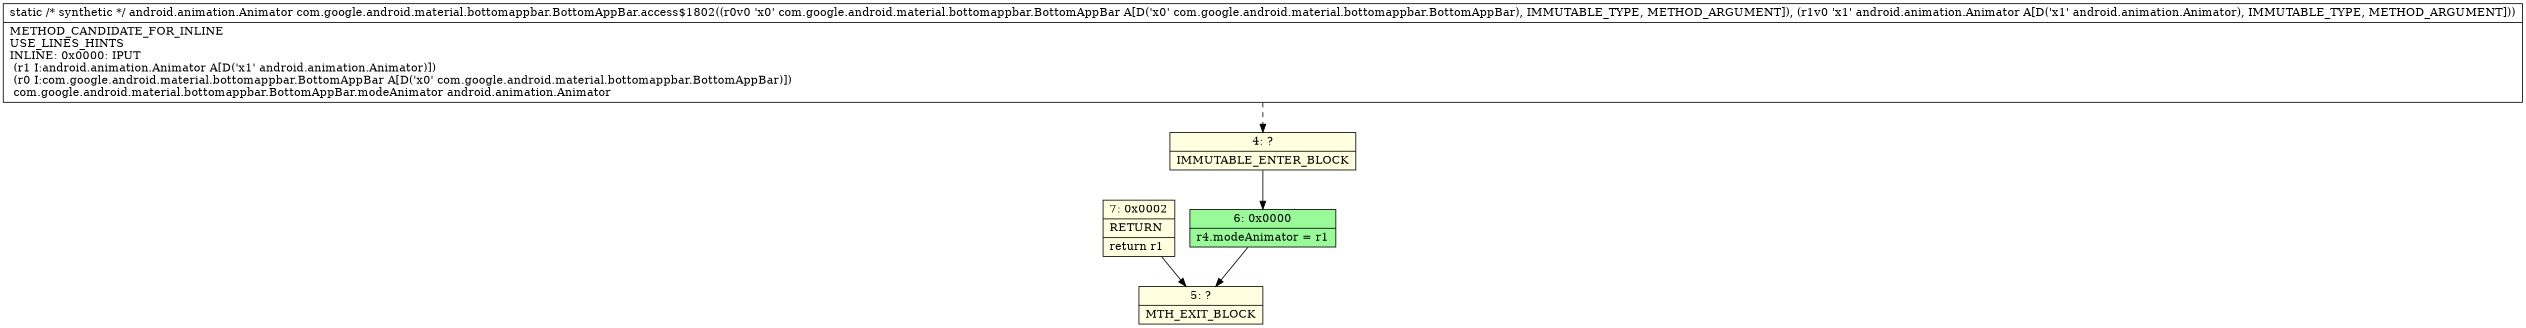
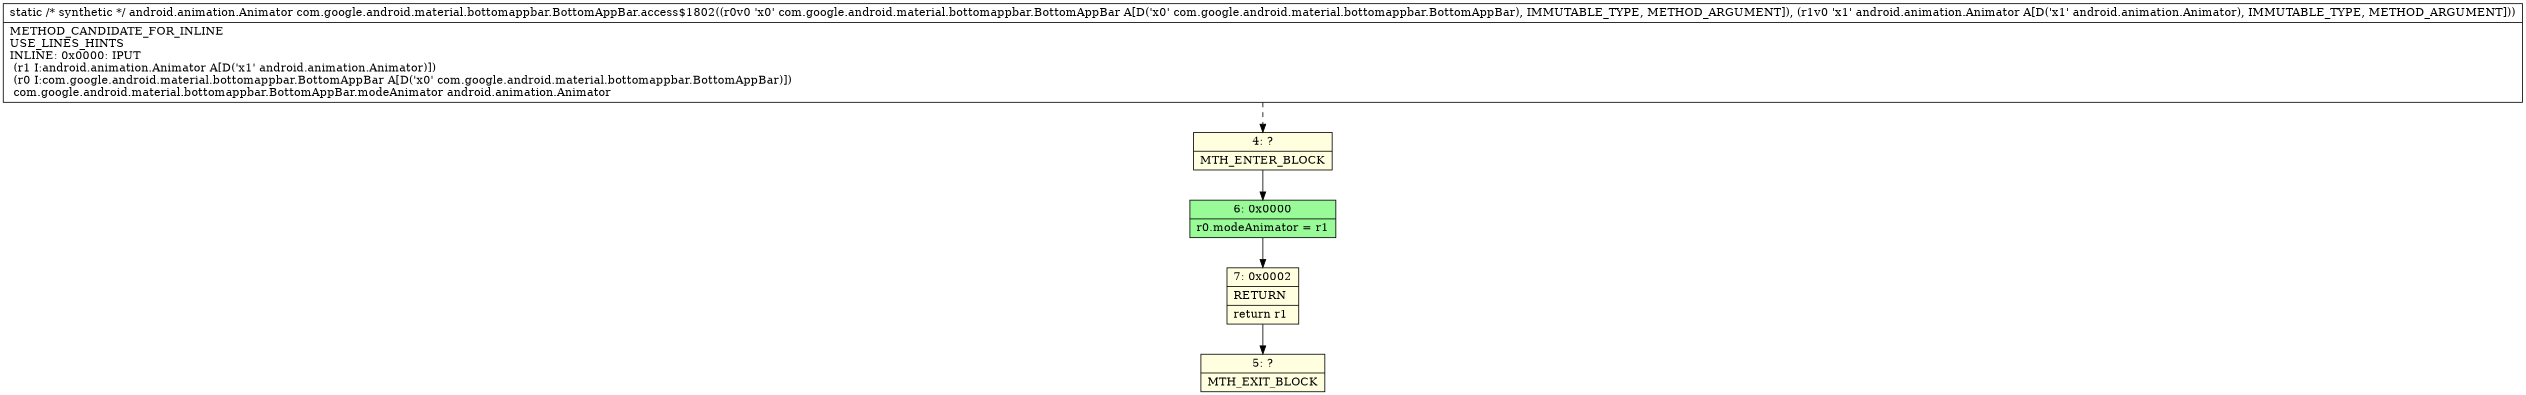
  digraph {
    node [fillcolor=lightyellow shape=record style=filled]
    edge [style=solid]
-   n1 [label="{4\:\ ?|IMMUTABLE_ENTER_BLOCK\l}"]
-   n2 [fillcolor=palegreen label="{6\:\ 0x0000|r4.modeAnimator = r1\l}"]
+   n1 [label="{4\:\ ?|MTH_ENTER_BLOCK\l}"]
+   n2 [fillcolor=palegreen label="{6\:\ 0x0000|r0.modeAnimator = r1\l}"]
    n3 [label="{7\:\ 0x0002|RETURN\l|return r1\l}"]
    n4 [label="{5\:\ ?|MTH_EXIT_BLOCK\l}"]
    n5 [fillcolor=white label="{static \/* synthetic *\/ android.animation.Animator com.google.android.material.bottomappbar.BottomAppBar.access$1802((r0v0 'x0' com.google.android.material.bottomappbar.BottomAppBar A[D('x0' com.google.android.material.bottomappbar.BottomAppBar), IMMUTABLE_TYPE, METHOD_ARGUMENT]), (r1v0 'x1' android.animation.Animator A[D('x1' android.animation.Animator), IMMUTABLE_TYPE, METHOD_ARGUMENT]))  | METHOD_CANDIDATE_FOR_INLINE\lUSE_LINES_HINTS\lINLINE: 0x0000: IPUT  \l  (r1 I:android.animation.Animator A[D('x1' android.animation.Animator)])\l  (r0 I:com.google.android.material.bottomappbar.BottomAppBar A[D('x0' com.google.android.material.bottomappbar.BottomAppBar)])\l com.google.android.material.bottomappbar.BottomAppBar.modeAnimator android.animation.Animator\l}"]
    n1 -> n2
-   n2 -> n4
+   n2 -> n3
    n3 -> n4
    n5 -> n1 [style=dashed]
  }
